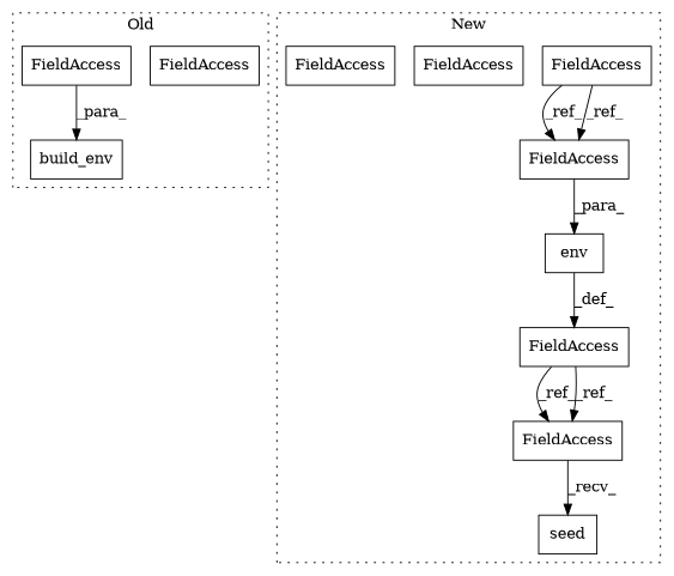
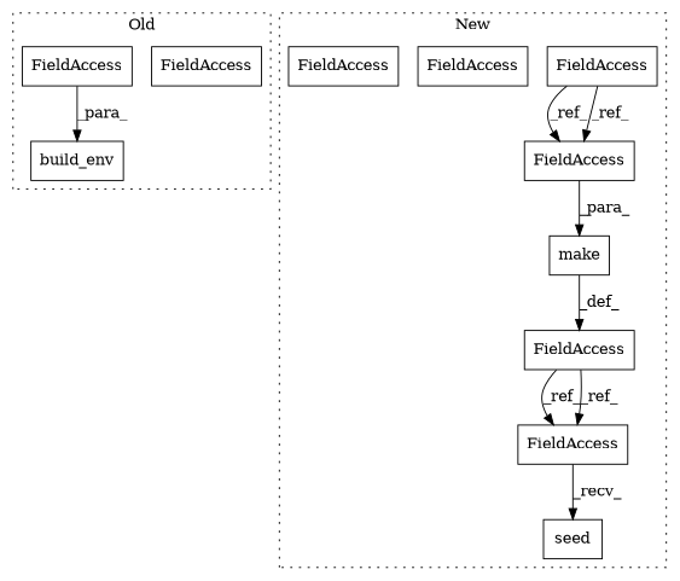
  digraph {
    node [a=22 l=6 s=960 shape=box]
    n1 [a=32 l="10,1" label=build_env s="950,976"]
    n2 [label=FieldAccess]
    n3 [label=FieldAccess]
    n4 [a=32 l="5,1" label=seed s="1016,1030"]
    n5 [label=FieldAccess s=962]
    n6 [label=FieldAccess s=999]
-   n7 [a=32 l="5,1" label=env s="994,1005"]
+   n7 [a=32 l="5,1" label=make s="994,1005"]
    n8 [l=3 label=FieldAccess s=986]
    n9 [l=3 label=FieldAccess s=1012]
    n10 [label=FieldAccess s=999]
    n11 [l=3 label=FieldAccess s=1012]
    subgraph cluster_1 {
      label=Old
      style=dotted
      n1
      n2
      n3
    }
    subgraph cluster_2 {
      label=New
      style=dotted
      n4
      n5
      n6
      n7
      n8
      n9
      n10
      n11
    }
    n3 -> n1 [label=_para_]
    n5 -> n10 [label=_ref_]
    n5 -> n10 [label=_ref_]
    n7 -> n8 [label=_def_]
    n8 -> n11 [label=_ref_]
    n8 -> n11 [label=_ref_]
    n10 -> n7 [label=_para_]
    n11 -> n4 [label=_recv_]
  }
